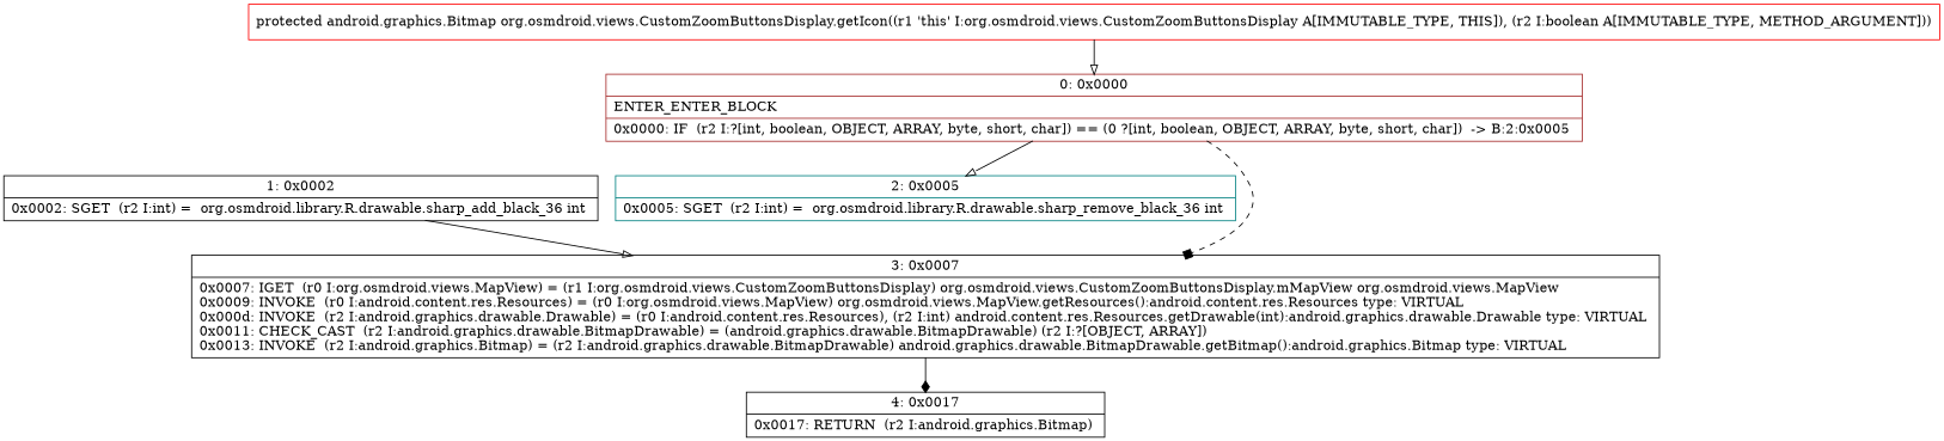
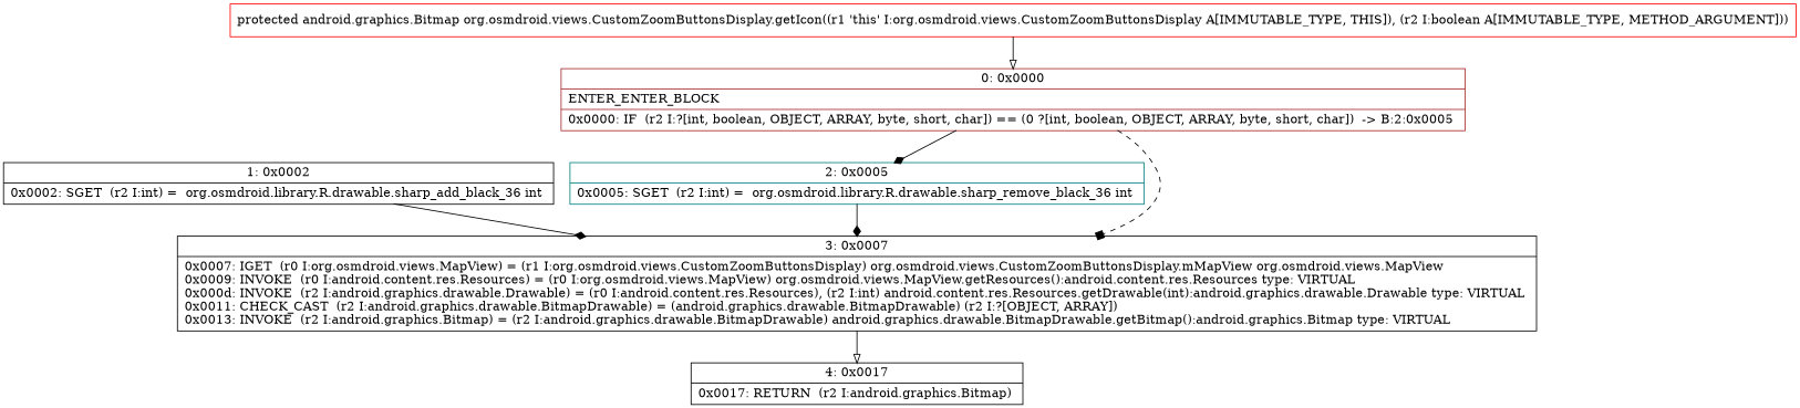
  digraph {
    node [color=black shape=record]
    edge [arrowhead=onormal]
    n1 [color=brown label="{0\:\ 0x0000|ENTER_ENTER_BLOCK\l|0x0000: IF  (r2 I:?[int, boolean, OBJECT, ARRAY, byte, short, char]) == (0 ?[int, boolean, OBJECT, ARRAY, byte, short, char])  \-\> B:2:0x0005 \l}"]
    n2 [color=teal label="{2\:\ 0x0005|0x0005: SGET  (r2 I:int) =  org.osmdroid.library.R.drawable.sharp_remove_black_36 int \l}"]
    n3 [label="{3\:\ 0x0007|0x0007: IGET  (r0 I:org.osmdroid.views.MapView) = (r1 I:org.osmdroid.views.CustomZoomButtonsDisplay) org.osmdroid.views.CustomZoomButtonsDisplay.mMapView org.osmdroid.views.MapView \l0x0009: INVOKE  (r0 I:android.content.res.Resources) = (r0 I:org.osmdroid.views.MapView) org.osmdroid.views.MapView.getResources():android.content.res.Resources type: VIRTUAL \l0x000d: INVOKE  (r2 I:android.graphics.drawable.Drawable) = (r0 I:android.content.res.Resources), (r2 I:int) android.content.res.Resources.getDrawable(int):android.graphics.drawable.Drawable type: VIRTUAL \l0x0011: CHECK_CAST  (r2 I:android.graphics.drawable.BitmapDrawable) = (android.graphics.drawable.BitmapDrawable) (r2 I:?[OBJECT, ARRAY]) \l0x0013: INVOKE  (r2 I:android.graphics.Bitmap) = (r2 I:android.graphics.drawable.BitmapDrawable) android.graphics.drawable.BitmapDrawable.getBitmap():android.graphics.Bitmap type: VIRTUAL \l}"]
    n4 [label="{1\:\ 0x0002|0x0002: SGET  (r2 I:int) =  org.osmdroid.library.R.drawable.sharp_add_black_36 int \l}"]
    n5 [label="{4\:\ 0x0017|0x0017: RETURN  (r2 I:android.graphics.Bitmap) \l}"]
    n6 [color=red label="{protected android.graphics.Bitmap org.osmdroid.views.CustomZoomButtonsDisplay.getIcon((r1 'this' I:org.osmdroid.views.CustomZoomButtonsDisplay A[IMMUTABLE_TYPE, THIS]), (r2 I:boolean A[IMMUTABLE_TYPE, METHOD_ARGUMENT])) }"]
-   n1 -> n2
+   n1 -> n2 [arrowhead=diamond]
    n1 -> n3 [arrowhead=box style=dashed]
-   n3 -> n5 [arrowhead=diamond]
-   n4 -> n3
+   n2 -> n3 [arrowhead=diamond]
+   n3 -> n5
+   n4 -> n3 [arrowhead=diamond]
    n6 -> n1
  }
